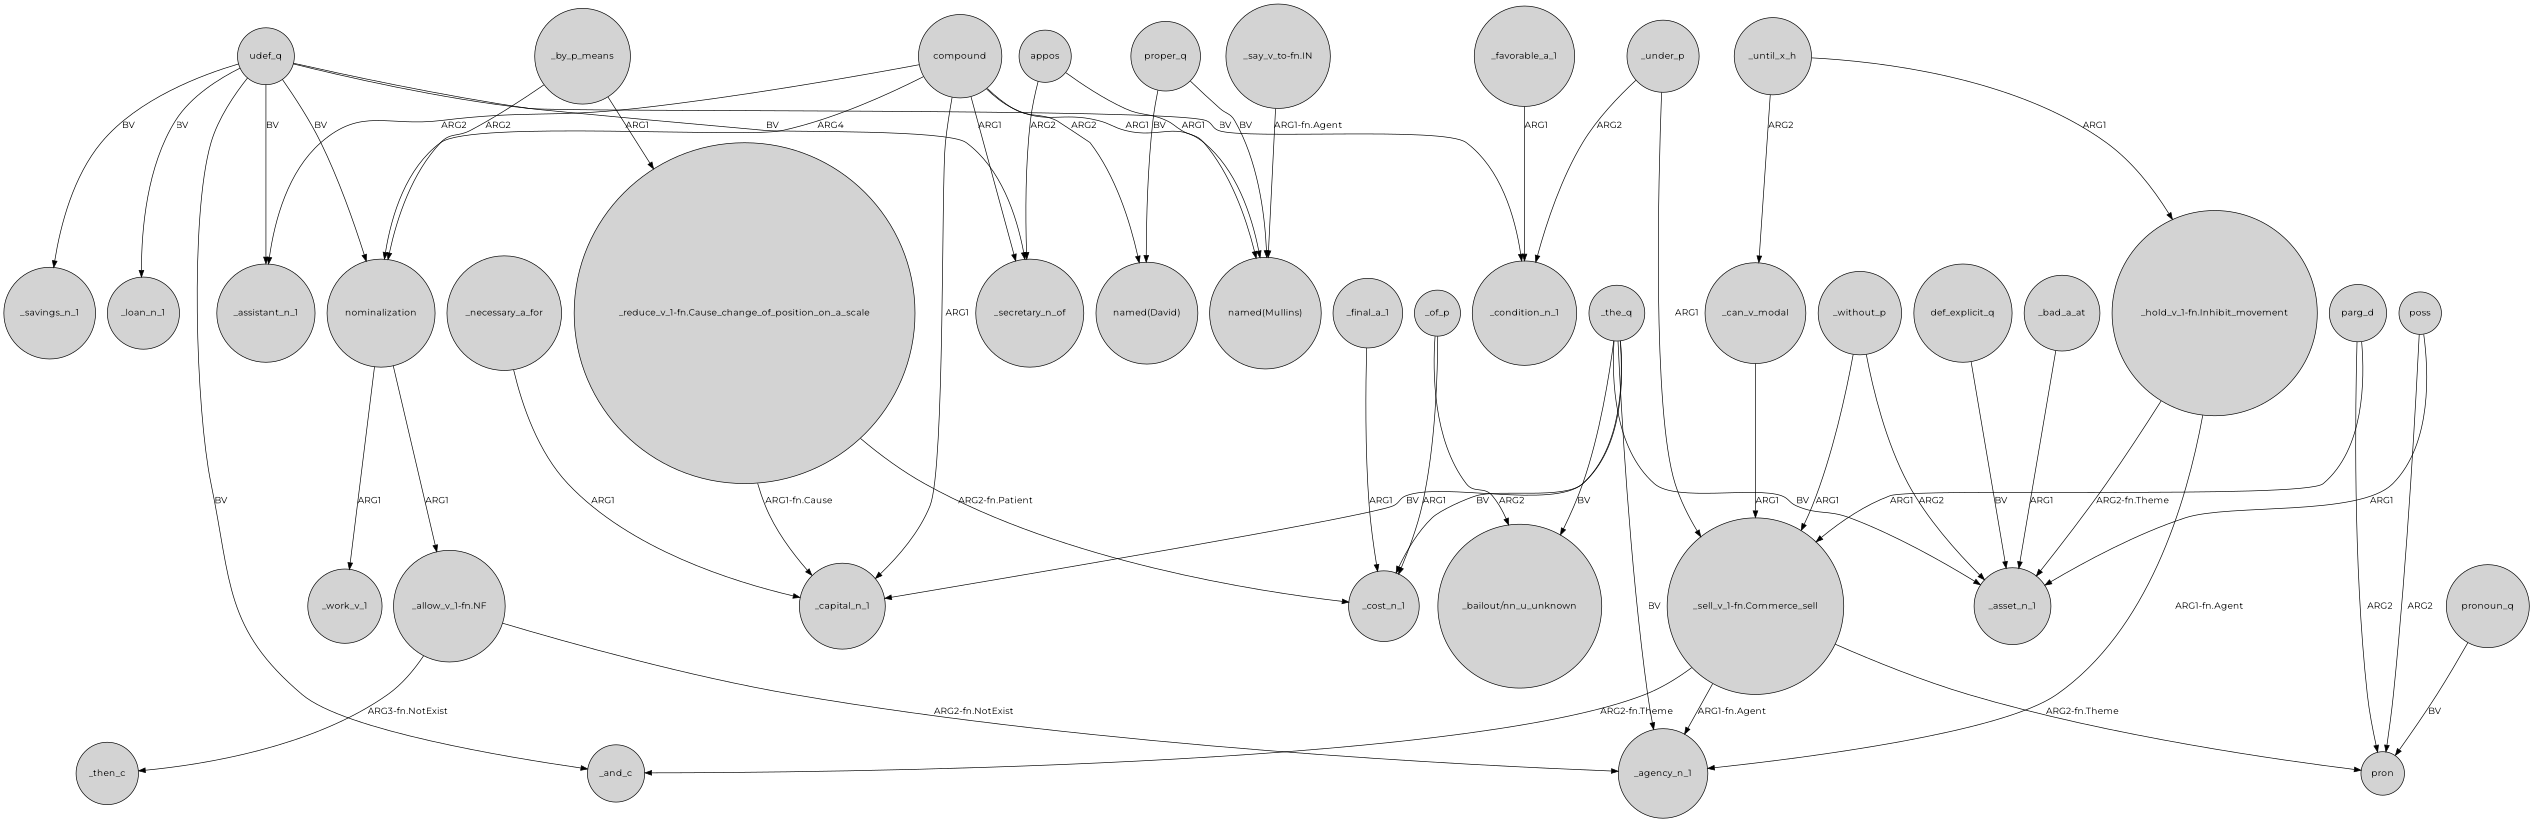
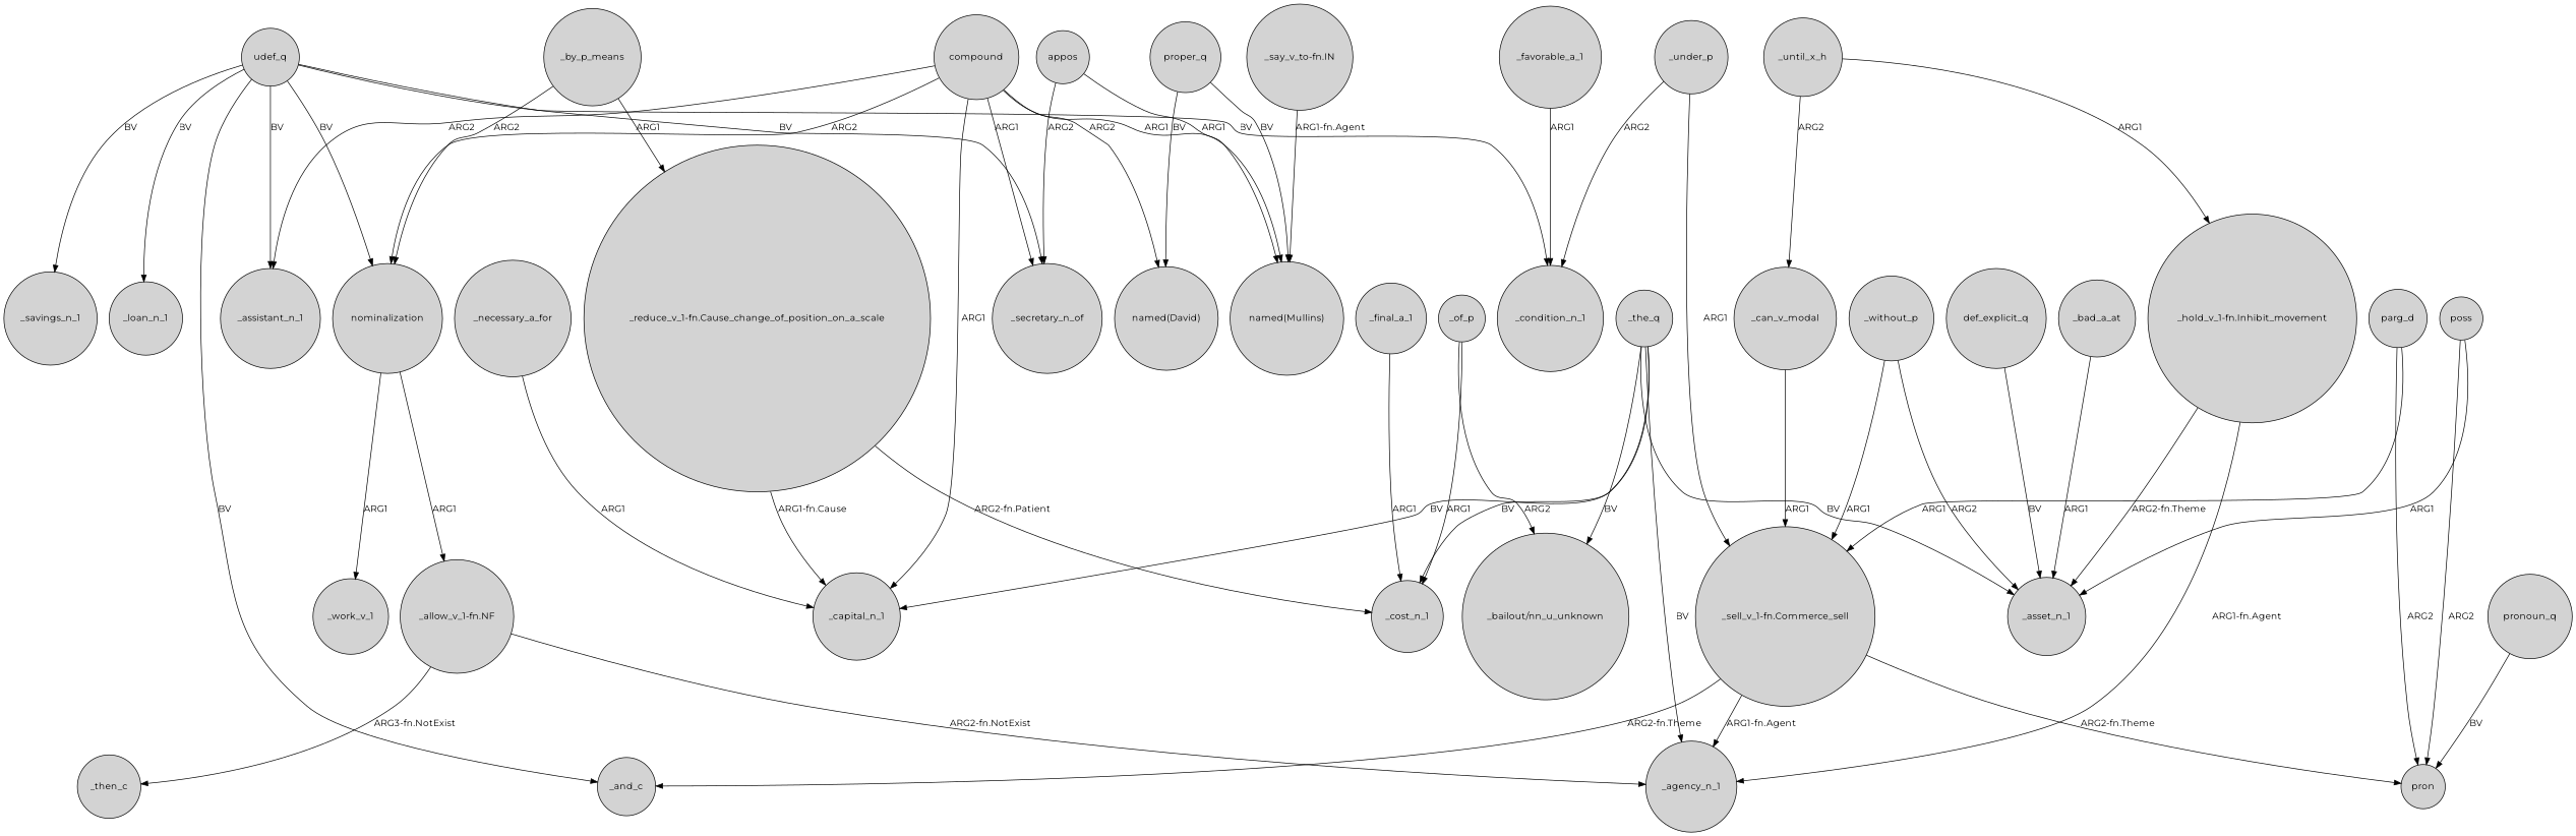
  digraph {
    fontname=Montserrat
    node [fontname=Montserrat shape=circle style=filled]
    edge [fontname=Montserrat]
    _the_q
    _agency_n_1
    _asset_n_1
    "_bailout/nn_u_unknown"
    _capital_n_1
    _cost_n_1
    udef_q
    _secretary_n_of
    nominalization
    _condition_n_1
    _savings_n_1
    _assistant_n_1
    _and_c
    _loan_n_1
    _work_v_1
    "_allow_v_1-fn.NF"
    _then_c
    def_explicit_q
    _under_p
    "_sell_v_1-fn.Commerce_sell"
    pron
    appos
    "named(Mullins)"
    "_reduce_v_1-fn.Cause_change_of_position_on_a_scale"
    _necessary_a_for
    _of_p
    _by_p_means
    poss
    _bad_a_at
    _favorable_a_1
    proper_q
    "named(David)"
    parg_d
    compound
    _without_p
    "_say_v_to-fn.IN"
    pronoun_q
    _final_a_1
    "_hold_v_1-fn.Inhibit_movement"
    _until_x_h
    _can_v_modal
    _the_q -> _agency_n_1 [label=BV]
    _the_q -> _asset_n_1 [label=BV]
    _the_q -> "_bailout/nn_u_unknown" [label=BV]
    _the_q -> _capital_n_1 [label=BV]
    _the_q -> _cost_n_1 [label=BV]
    udef_q -> _secretary_n_of [label=BV]
    udef_q -> nominalization [label=BV]
    udef_q -> _condition_n_1 [label=BV]
    udef_q -> _savings_n_1 [label=BV]
    udef_q -> _assistant_n_1 [label=BV]
    udef_q -> _and_c [label=BV]
    udef_q -> _loan_n_1 [label=BV]
    nominalization -> _work_v_1 [label=ARG1]
    nominalization -> "_allow_v_1-fn.NF" [label=ARG1]
    "_allow_v_1-fn.NF" -> _agency_n_1 [label="ARG2-fn.NotExist"]
    "_allow_v_1-fn.NF" -> _then_c [label="ARG3-fn.NotExist"]
    def_explicit_q -> _asset_n_1 [label=BV]
    _under_p -> _condition_n_1 [label=ARG2]
    _under_p -> "_sell_v_1-fn.Commerce_sell" [label=ARG1]
    "_sell_v_1-fn.Commerce_sell" -> _agency_n_1 [label="ARG1-fn.Agent"]
    "_sell_v_1-fn.Commerce_sell" -> _and_c [label="ARG2-fn.Theme"]
    "_sell_v_1-fn.Commerce_sell" -> pron [label="ARG2-fn.Theme"]
    appos -> _secretary_n_of [label=ARG2]
    appos -> "named(Mullins)" [label=ARG1]
    "_reduce_v_1-fn.Cause_change_of_position_on_a_scale" -> _capital_n_1 [label="ARG1-fn.Cause"]
    "_reduce_v_1-fn.Cause_change_of_position_on_a_scale" -> _cost_n_1 [label="ARG2-fn.Patient"]
    _necessary_a_for -> _capital_n_1 [label=ARG1]
    _of_p -> "_bailout/nn_u_unknown" [label=ARG2]
    _of_p -> _cost_n_1 [label=ARG1]
    _by_p_means -> nominalization [label=ARG2]
    _by_p_means -> "_reduce_v_1-fn.Cause_change_of_position_on_a_scale" [label=ARG1]
    poss -> _asset_n_1 [label=ARG1]
    poss -> pron [label=ARG2]
    _bad_a_at -> _asset_n_1 [label=ARG1]
    _favorable_a_1 -> _condition_n_1 [label=ARG1]
    proper_q -> "named(Mullins)" [label=BV]
    proper_q -> "named(David)" [label=BV]
    parg_d -> "_sell_v_1-fn.Commerce_sell" [label=ARG1]
    parg_d -> pron [label=ARG2]
    compound -> _capital_n_1 [label=ARG1]
    compound -> _secretary_n_of [label=ARG1]
-   compound -> nominalization [label=ARG4]
+   compound -> nominalization [label=ARG2]
    compound -> _assistant_n_1 [label=ARG2]
    compound -> "named(Mullins)" [label=ARG1]
    compound -> "named(David)" [label=ARG2]
    _without_p -> _asset_n_1 [label=ARG2]
    _without_p -> "_sell_v_1-fn.Commerce_sell" [label=ARG1]
    "_say_v_to-fn.IN" -> "named(Mullins)" [label="ARG1-fn.Agent"]
    pronoun_q -> pron [label=BV]
    _final_a_1 -> _cost_n_1 [label=ARG1]
    "_hold_v_1-fn.Inhibit_movement" -> _agency_n_1 [label="ARG1-fn.Agent"]
    "_hold_v_1-fn.Inhibit_movement" -> _asset_n_1 [label="ARG2-fn.Theme"]
    _until_x_h -> "_hold_v_1-fn.Inhibit_movement" [label=ARG1]
    _until_x_h -> _can_v_modal [label=ARG2]
    _can_v_modal -> "_sell_v_1-fn.Commerce_sell" [label=ARG1]
  }
